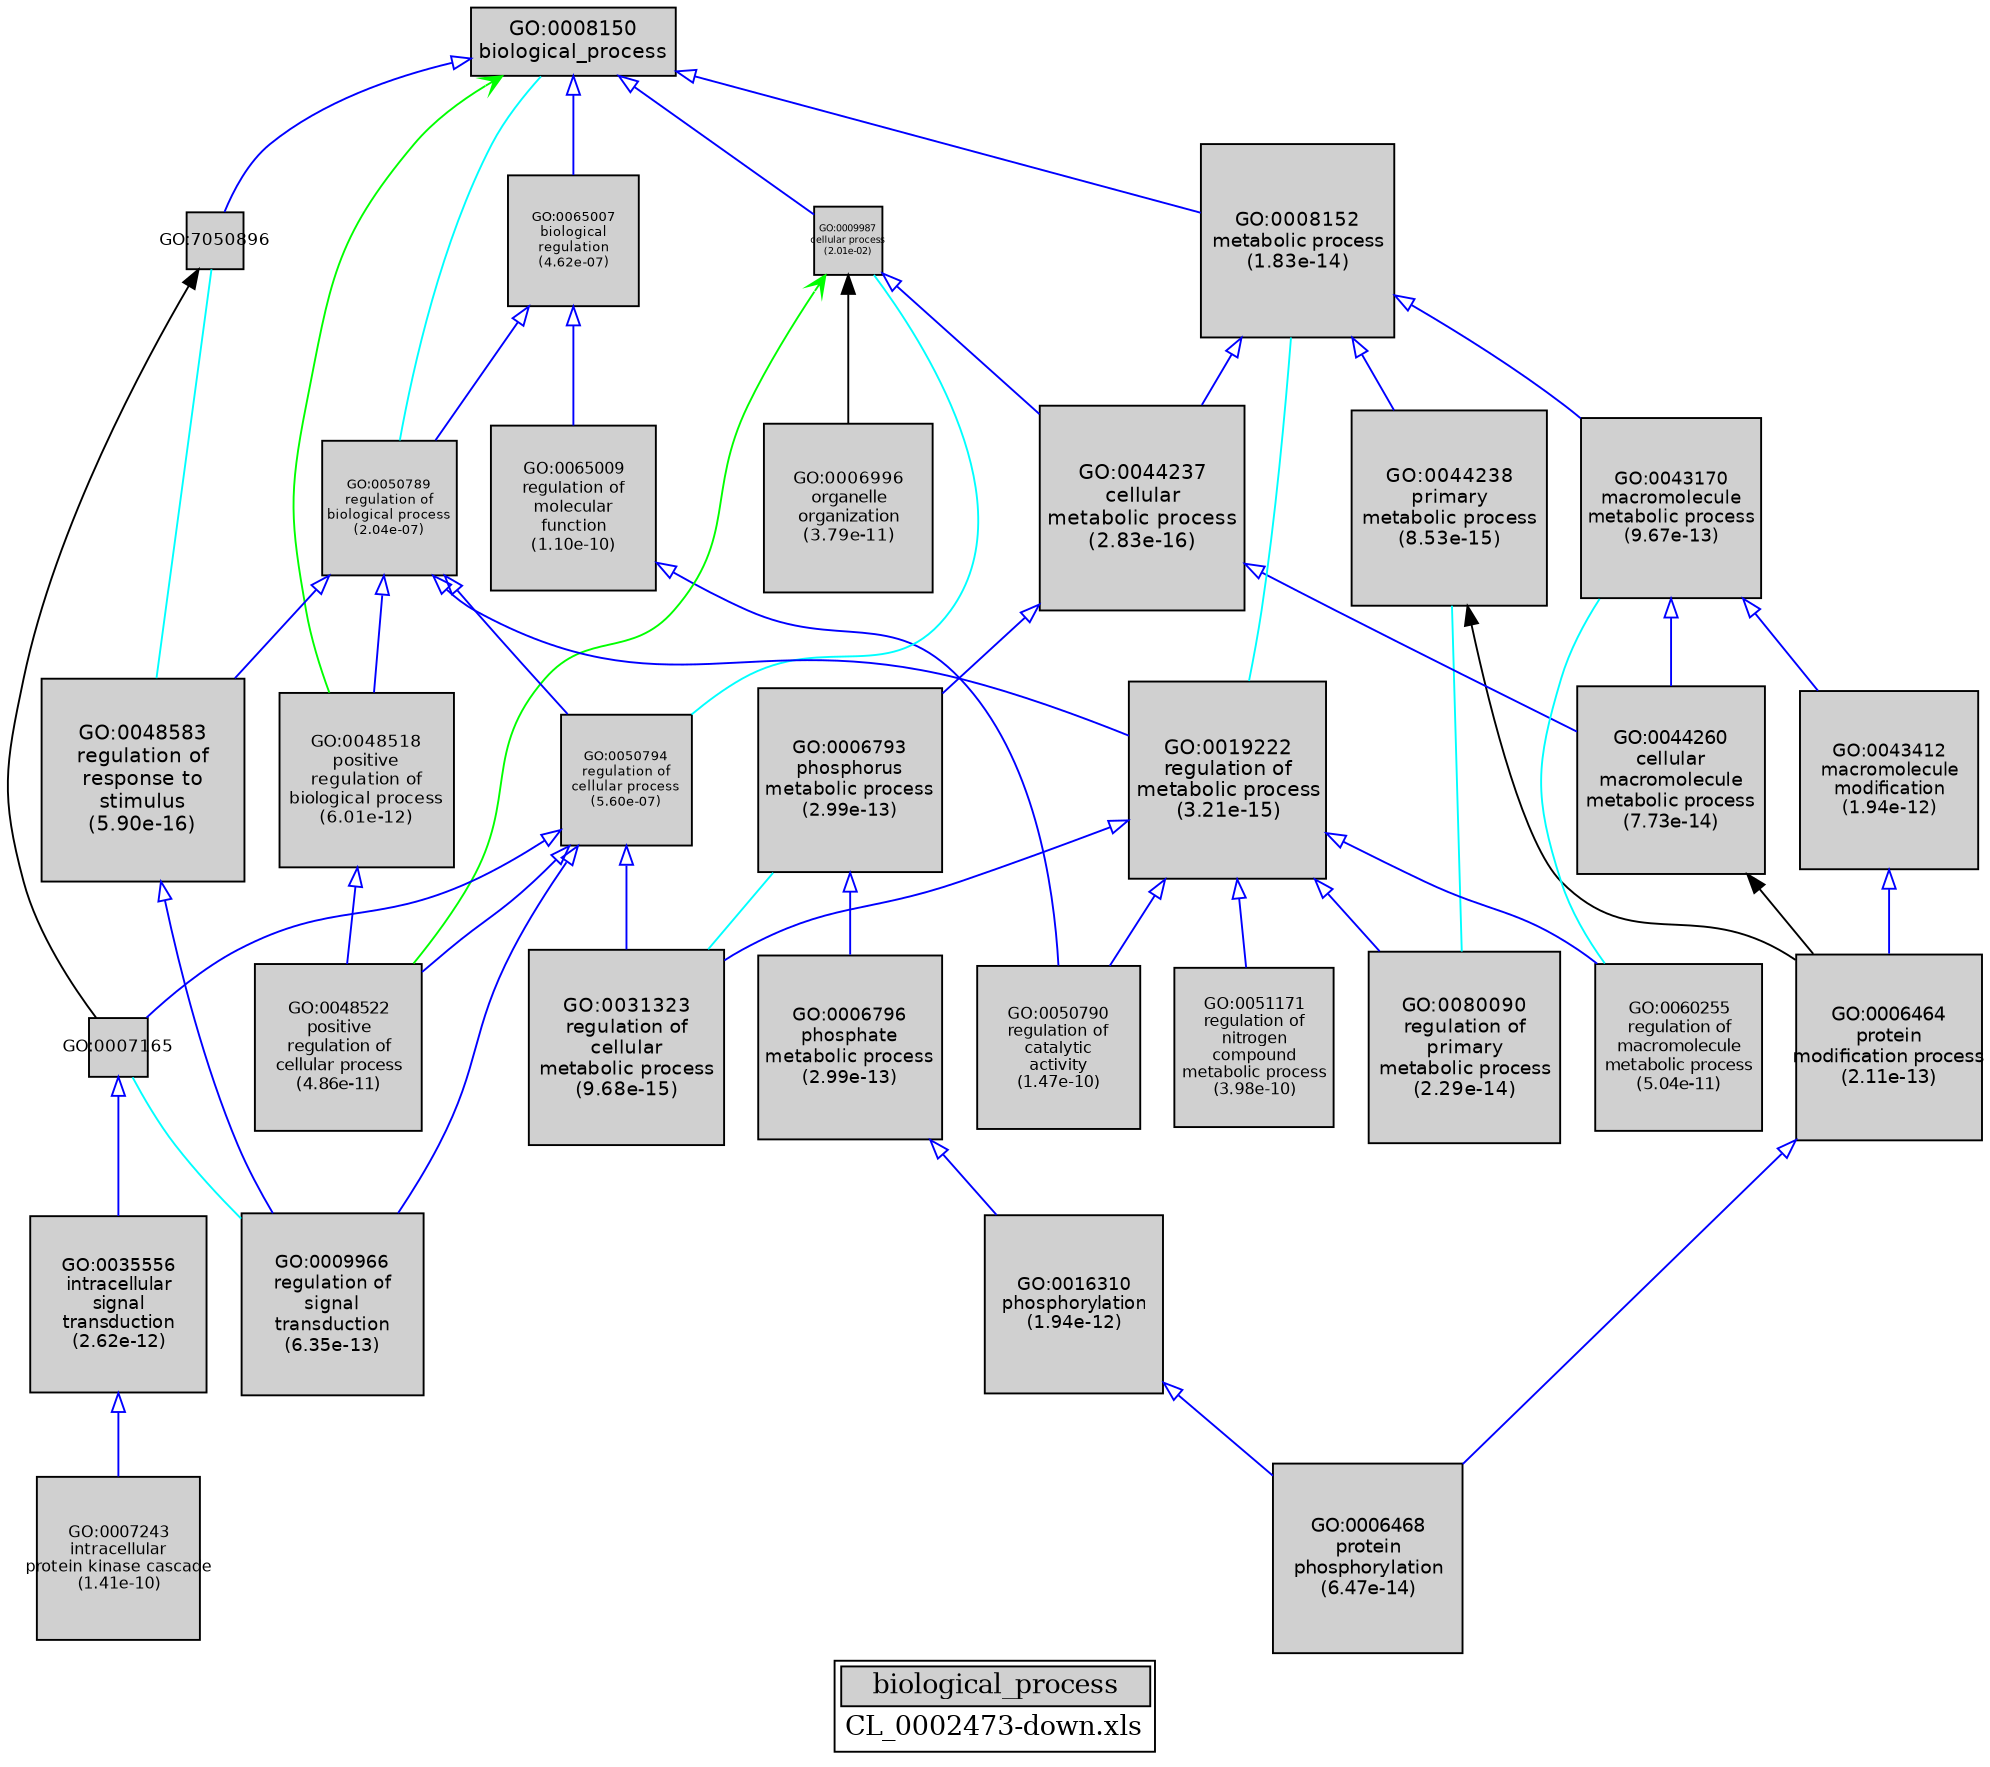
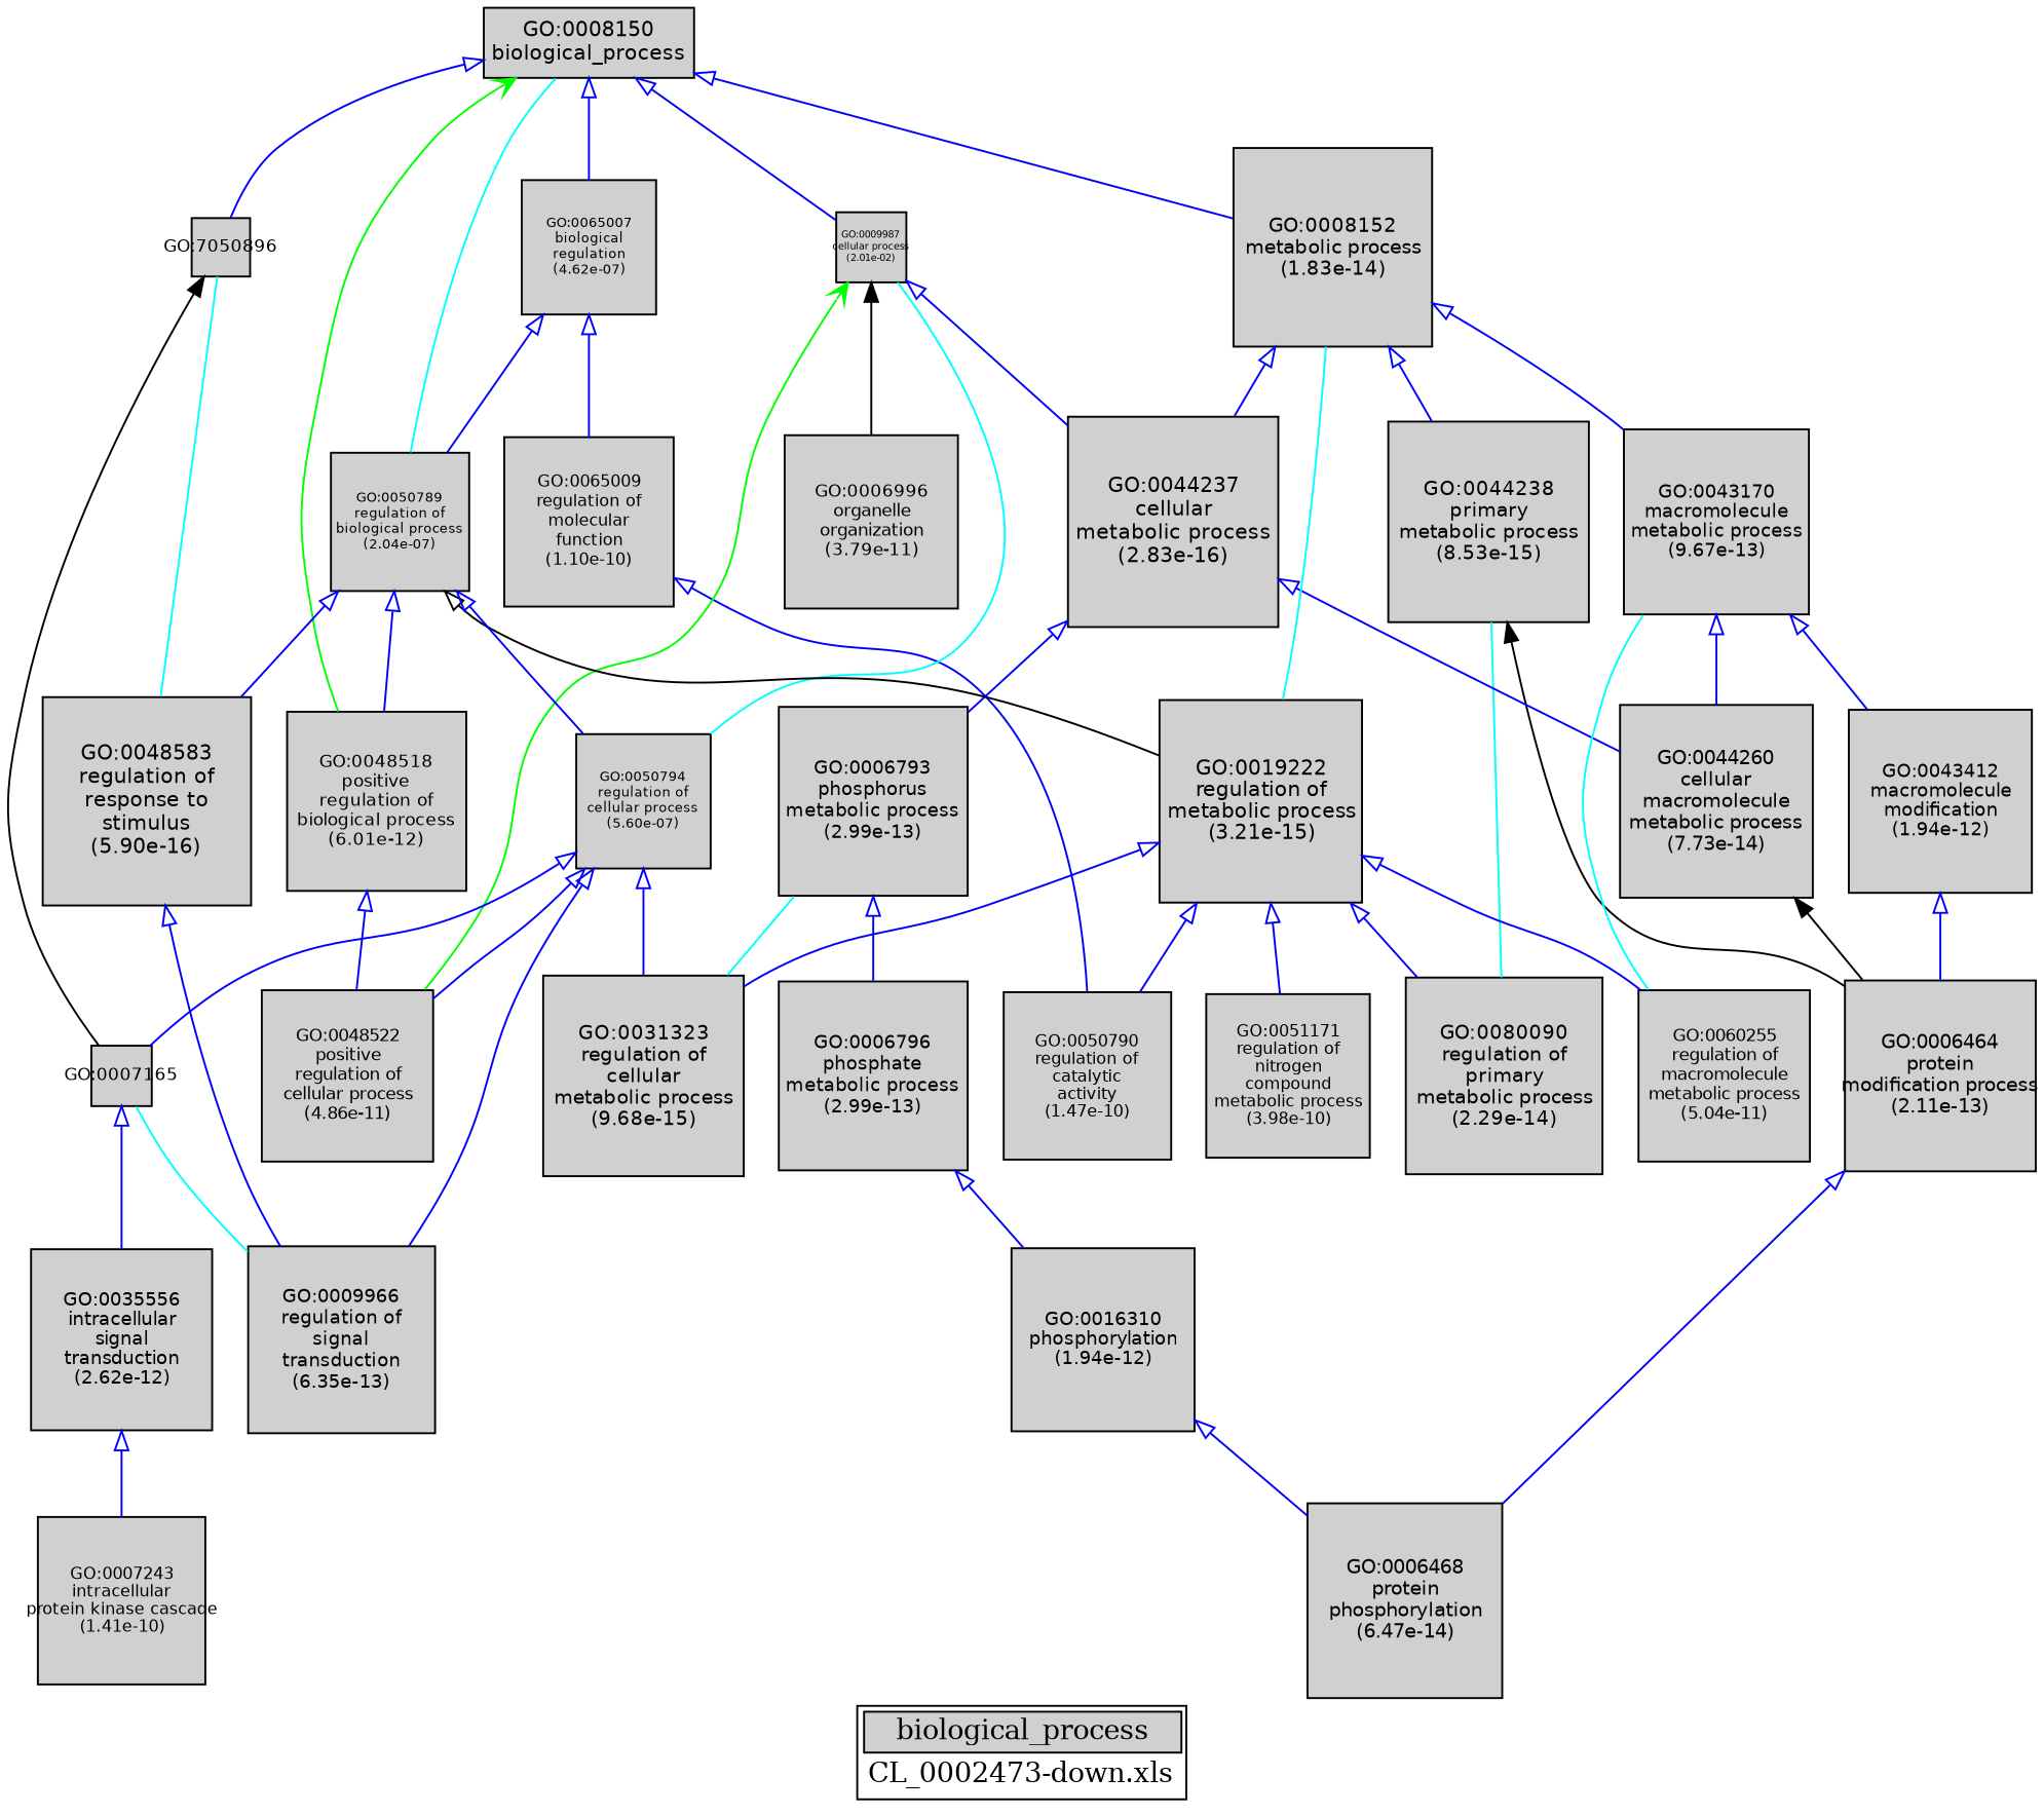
  digraph {
    bgcolor="#FFFFFF"
    label=<<TABLE COLOR="black" BGCOLOR="white"><TR><TD COLSPAN="2" BGCOLOR="#D0D0D0"><FONT COLOR="black">biological_process</FONT></TD></TR><TR><TD BORDER="0">CL_0002473-down.xls</TD></TR></TABLE>>
    node [color=black fillcolor="#D0D0D0" fixedsize=true fontcolor=black fontname=Helvetica fontsize=9.69800818341 shape=box style=filled]
    edge [arrowtail=empty color=blue dir=back weight=5.0]
    n1 [height=1.34694558103 label=<<TABLE BORDER="0"><TR><TD>GO:0006793<BR/>phosphorus<BR/>metabolic process<BR/>(2.99e-13)</TD></TR></TABLE>> width=1.34694558103]
    n2 [fontsize=9.18269746405 height=1.27537464778 label=<<TABLE BORDER="0"><TR><TD>GO:0048518<BR/>positive<BR/>regulation of<BR/>biological process<BR/>(6.01e-12)</TD></TR></TABLE>> width=1.27537464778]
    n3 [fontsize=8.60753672101 height=1.19549121125 label=<<TABLE BORDER="0"><TR><TD>GO:0007243<BR/>intracellular<BR/>protein kinase cascade<BR/>(1.41e-10)</TD></TR></TABLE>> width=1.19549121125]
    n4 [fontsize=8.65474580768 height=1.20204802884 label=<<TABLE BORDER="0"><TR><TD>GO:0065009<BR/>regulation of<BR/>molecular<BR/>function<BR/>(1.10e-10)</TD></TR></TABLE>> width=1.20204802884]
    n5 [fontsize=10.2756044451 height=1.42716728405 label=<<TABLE BORDER="0"><TR><TD>GO:0044238<BR/>primary<BR/>metabolic process<BR/>(8.53e-15)</TD></TR></TABLE>> width=1.42716728405]
    n6 [fontsize=8.4094846449 height=1.16798397846 label=<<TABLE BORDER="0"><TR><TD>GO:0051171<BR/>regulation of<BR/>nitrogen<BR/>compound<BR/>metabolic process<BR/>(3.98e-10)</TD></TR></TABLE>> width=1.16798397846]
    n7 [fontsize=10.1187281666 height=1.40537891203 label=<<TABLE BORDER="0"><TR><TD>GO:0080090<BR/>regulation of<BR/>primary<BR/>metabolic process<BR/>(2.29e-14)</TD></TR></TABLE>> width=1.40537891203]
    n8 [fontsize=9.37990500659 height=1.30276458425 label=<<TABLE BORDER="0"><TR><TD>GO:0043412<BR/>macromolecule<BR/>modification<BR/>(1.94e-12)</TD></TR></TABLE>> width=1.30276458425]
    n9 [height=1.34694558103 label=<<TABLE BORDER="0"><TR><TD>GO:0006796<BR/>phosphate<BR/>metabolic process<BR/>(2.99e-13)</TD></TR></TABLE>> width=1.34694558103]
    n10 [fontsize=9.38056233265 height=1.30285587954 label=<<TABLE BORDER="0"><TR><TD>GO:0016310<BR/>phosphorylation<BR/>(1.94e-12)</TD></TR></TABLE>> width=1.30285587954]
    n11 [fontsize=10.2557407346 height=1.42440843536 label=<<TABLE BORDER="0"><TR><TD>GO:0031323<BR/>regulation of<BR/>cellular<BR/>metabolic process<BR/>(9.68e-15)</TD></TR></TABLE>> width=1.42440843536]
    n12 [fontsize=9 height=0.413118193405 label="GO:7050896" width=0.413118193405]
    n13 [fontsize=10.8 label=<<TABLE BORDER="0"><TR><TD>GO:0008150<BR/>biological_process</TD></TR></TABLE>> width=1.5]
    n14 [fontsize=10.8 height=1.5 label=<<TABLE BORDER="0"><TR><TD>GO:0044237<BR/>cellular<BR/>metabolic process<BR/>(2.83e-16)</TD></TR></TABLE>> width=1.5]
    n15 [fontsize=5.0 height=0.504366333686 label=<<TABLE BORDER="0"><TR><TD>GO:0009987<BR/>cellular process<BR/>(2.01e-02)</TD></TR></TABLE>> width=0.504366333686]
    n16 [fontsize=8.80568317229 height=1.22301155171 label=<<TABLE BORDER="0"><TR><TD>GO:0048522<BR/>positive<BR/>regulation of<BR/>cellular process<BR/>(4.86e-11)</TD></TR></TABLE>> width=1.22301155171]
    n17 [fontsize=7.10565614314 height=0.986896686548 label=<<TABLE BORDER="0"><TR><TD>GO:0050789<BR/>regulation of<BR/>biological process<BR/>(2.04e-07)</TD></TR></TABLE>> width=0.986896686548]
    n18 [fontsize=8.85143340374 height=1.22936575052 label=<<TABLE BORDER="0"><TR><TD>GO:0006996<BR/>organelle<BR/>organization<BR/>(3.79e-11)</TD></TR></TABLE>> width=1.22936575052]
    n19 [fontsize=10.4287345834 height=1.4484353588 label=<<TABLE BORDER="0"><TR><TD>GO:0019222<BR/>regulation of<BR/>metabolic process<BR/>(3.21e-15)</TD></TR></TABLE>> width=1.4484353588]
    n20 [fontsize=9.95065686027 height=1.38203567504 label=<<TABLE BORDER="0"><TR><TD>GO:0006468<BR/>protein<BR/>phosphorylation<BR/>(6.47e-14)</TD></TR></TABLE>> width=1.38203567504]
    n21 [fontsize=9.49974376495 height=1.31940885624 label=<<TABLE BORDER="0"><TR><TD>GO:0043170<BR/>macromolecule<BR/>metabolic process<BR/>(9.67e-13)</TD></TR></TABLE>> width=1.31940885624]
    n22 [fontsize=9.92159485023 height=1.37799928475 label=<<TABLE BORDER="0"><TR><TD>GO:0044260<BR/>cellular<BR/>macromolecule<BR/>metabolic process<BR/>(7.73e-14)</TD></TR></TABLE>> width=1.37799928475]
    n23 [fontsize=8.59975648714 height=1.19441062321 label=<<TABLE BORDER="0"><TR><TD>GO:0050790<BR/>regulation of<BR/>catalytic<BR/>activity<BR/>(1.47e-10)</TD></TR></TABLE>> width=1.19441062321]
    n24 [fontsize=10.1548057029 height=1.41038968096 label=<<TABLE BORDER="0"><TR><TD>GO:0008152<BR/>metabolic process<BR/>(1.83e-14)</TD></TR></TABLE>> width=1.41038968096]
    n25 [fontsize=8.79907344129 height=1.22209353351 label=<<TABLE BORDER="0"><TR><TD>GO:0060255<BR/>regulation of<BR/>macromolecule<BR/>metabolic process<BR/>(5.04e-11)</TD></TR></TABLE>> width=1.22209353351]
    n26 [fontsize=9.32788069946 height=1.29553898604 label=<<TABLE BORDER="0"><TR><TD>GO:0035556<BR/>intracellular<BR/>signal<BR/>transduction<BR/>(2.62e-12)</TD></TR></TABLE>> width=1.29553898604]
    "GO:0007165" [fontsize=9 height=0.435016183225 width=0.435016183225]
    n28 [fontsize=6.87080581365 height=0.95427858523 label=<<TABLE BORDER="0"><TR><TD>GO:0050794<BR/>regulation of<BR/>cellular process<BR/>(5.60e-07)</TD></TR></TABLE>> width=0.95427858523]
    n29 [fontsize=6.91600225914 height=0.960555869325 label=<<TABLE BORDER="0"><TR><TD>GO:0065007<BR/>biological<BR/>regulation<BR/>(4.62e-07)</TD></TR></TABLE>> width=0.960555869325]
    n30 [fontsize=9.75648914643 height=1.355067937 label=<<TABLE BORDER="0"><TR><TD>GO:0006464<BR/>protein<BR/>modification process<BR/>(2.11e-13)</TD></TR></TABLE>> width=1.355067937]
    n31 [fontsize=10.6889435675 height=1.48457549549 label=<<TABLE BORDER="0"><TR><TD>GO:0048583<BR/>regulation of<BR/>response to<BR/>stimulus<BR/>(5.90e-16)</TD></TR></TABLE>> width=1.48457549549]
    n32 [fontsize=9.57139360649 height=1.32936022312 label=<<TABLE BORDER="0"><TR><TD>GO:0009966<BR/>regulation of<BR/>signal<BR/>transduction<BR/>(6.35e-13)</TD></TR></TABLE>> width=1.32936022312]
    subgraph sub_1 {
      n1
      n2
      n3
      n4
      n5
      n6
      n7
      n8
      n9
      n10
      n11
      n12
      n13
      n14
      n15
      n16
      n17
      n18
      n19
      n20
      n21
      n22
      n23
      n24
      n25
      n26
      "GO:0007165"
      n28
      n29
      n30
      n31
      n32
    }
    subgraph sub_2 {
      n18
      subgraph sub_3 {
        n5
        n7
        n11
        n12
        n14
        n17
        n19
        n21
        n24
        n25
        "GO:0007165"
        n28
        n31
        n32
        subgraph sub_4 {
          n2
          n13
          n15
          n16
        }
        subgraph sub_5 {
        }
      }
      subgraph sub_6 {
      }
      subgraph sub_7 {
        n1
        n2
        n3
        n4
        n5
        n6
        n7
        n8
        n9
        n10
        n11
        n12
        n13
        n14
        n15
        n16
        n17
        n19
        n20
        n21
        n22
        n23
        n24
        n25
        n26
        "GO:0007165"
        n28
        n29
        n30
        n31
        n32
      }
    }
    n1 -> n9
    n1 -> n11 [arrowtail=none color=cyan weight=1]
    n2 -> n16
    n4 -> n23
    n5 -> n7 [arrowtail=none color=cyan weight=1]
    n5 -> n30 [weight=1 arrowtail="" color=""]
    n8 -> n30
    n9 -> n10
    n10 -> n20
    n12 -> "GO:0007165" [weight=1 arrowtail="" color=""]
    n12 -> n31 [arrowtail=none color=cyan weight=1]
    n13 -> n2 [arrowtail=vee color=green weight=1]
    n13 -> n12
    n13 -> n15
    n13 -> n17 [arrowtail=none color=cyan weight=1]
    n13 -> n24
    n13 -> n29
    n14 -> n1
    n14 -> n22
    n15 -> n14
    n15 -> n16 [arrowtail=vee color=green weight=1]
    n15 -> n18 [weight=1 arrowtail="" color=""]
    n15 -> n28 [arrowtail=none color=cyan weight=1]
    n17 -> n2
-   n17 -> n19
+   n17 -> n19 [color=black]
    n17 -> n28
    n17 -> n31
    n19 -> n6
    n19 -> n7
    n19 -> n11
    n19 -> n23
    n19 -> n25
    n21 -> n8
    n21 -> n22
    n21 -> n25 [arrowtail=none color=cyan weight=1]
    n22 -> n30 [weight=1 arrowtail="" color=""]
    n24 -> n5
    n24 -> n14
    n24 -> n19 [arrowtail=none color=cyan weight=1]
    n24 -> n21
    n26 -> n3
    "GO:0007165" -> n26
    "GO:0007165" -> n32 [arrowtail=none color=cyan weight=1]
    n28 -> n11
    n28 -> n16
    n28 -> "GO:0007165"
    n28 -> n32
    n29 -> n4
    n29 -> n17
    n30 -> n20
    n31 -> n32
  }
